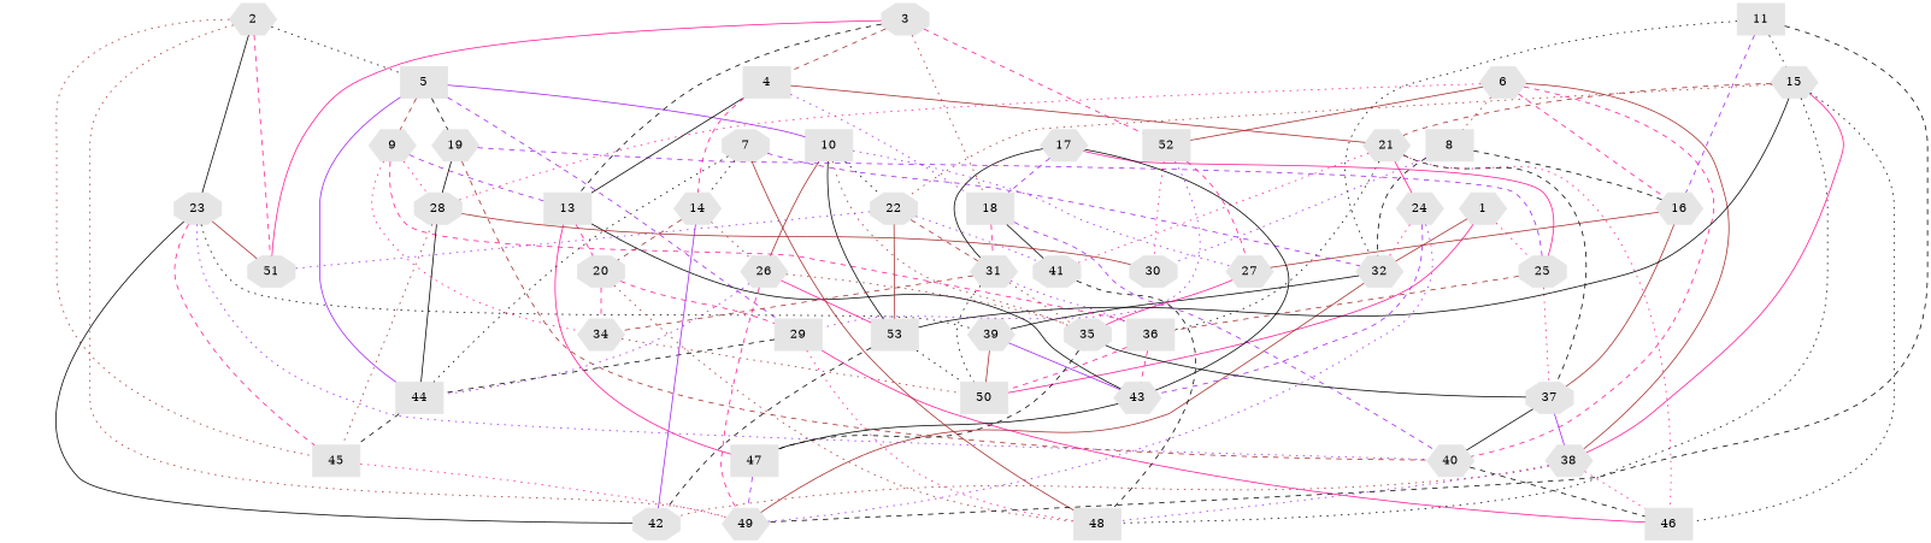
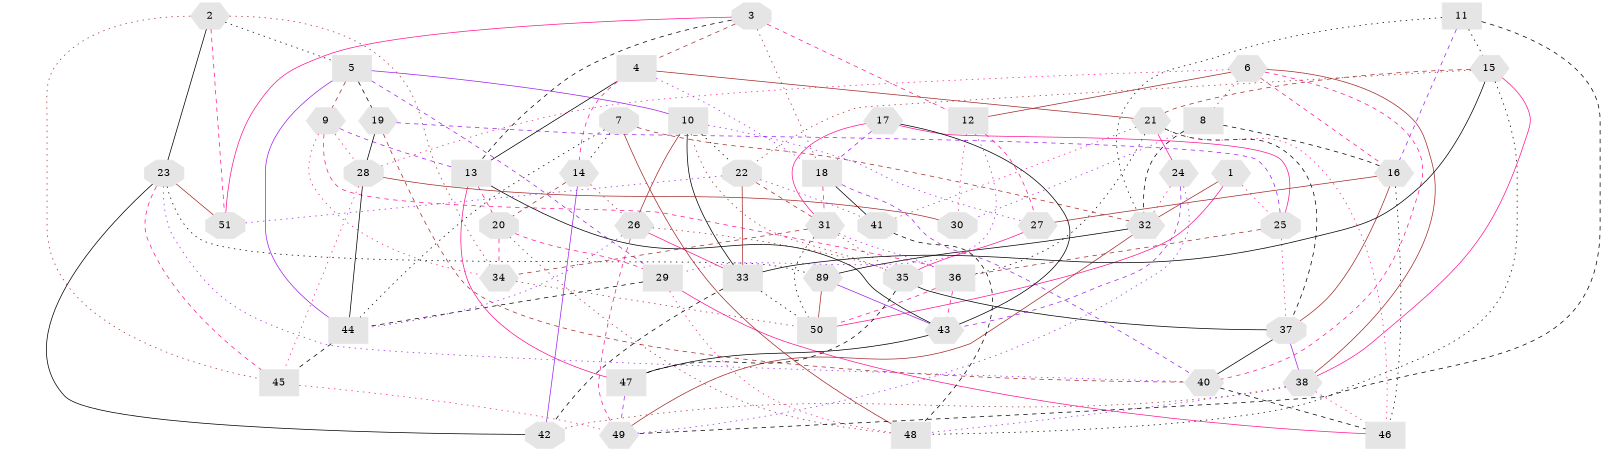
  graph {
    node [color=gray90 shape=hexagon style=filled]
    edge [color=black style=dotted weight=1.0]
    25 [shape=octagon]
    1
    32
    50 [shape=box]
    36 [shape=box]
    37 [shape=octagon]
    49
-   39
+   39 [label=89]
    5 [shape=box]
    2
    23 [shape=octagon]
    45 [shape=box]
    51 [shape=octagon]
    9
    10 [shape=box]
    19
    29 [shape=box]
    44 [shape=box]
    40
    42 [shape=octagon]
    3 [shape=octagon]
    4 [shape=box]
-   12 [shape=box label=52]
+   12 [shape=box]
    13 [shape=box]
    18 [shape=box]
    14
    21
    30 [shape=octagon]
    27
    20 [shape=octagon]
    43
    47 [shape=box]
    31
    41 [shape=octagon]
    26
    46 [shape=box]
    24
    28 [shape=octagon]
    34
    22 [shape=octagon]
-   33 [shape=box label=53]
+   33 [shape=box]
    35 [shape=octagon]
    48 [shape=box]
    6
    8 [shape=box]
    16
    38
    7 [shape=octagon]
    11 [shape=box]
    15
    17
    25 -- 36 [color=brown style=dashed]
    25 -- 37 [color=deeppink]
    1 -- 25 [color=deeppink]
    1 -- 32 [color=brown style=solid weight=2.0]
    1 -- 50 [color=deeppink style=solid]
    32 -- 49 [color=brown style=solid]
    32 -- 39 [style=solid]
    36 -- 50 [color=deeppink style=dashed]
    36 -- 43 [color=deeppink style=dashed]
    37 -- 40 [style=solid]
    37 -- 38 [color=purple style=solid]
    39 -- 50 [color=brown style=solid]
    39 -- 43 [color=purple style=solid]
    5 -- 9 [color=brown style=dashed]
    5 -- 10 [color=purple style=solid]
    5 -- 19 [style=dashed]
    5 -- 29 [color=purple style=dashed]
    5 -- 44 [color=purple style=solid]
-   2 -- 49 [color=brown]
+   2 -- 34 [color=brown]
    2 -- 5
    2 -- 23 [style=solid]
    2 -- 45 [color=brown]
    2 -- 51 [color=deeppink style=dashed weight=2.0]
    23 -- 39
    23 -- 45 [color=deeppink style=dashed]
    23 -- 51 [color=brown style=solid]
    23 -- 40 [color=purple]
    23 -- 42 [style=solid]
    45 -- 49 [color=deeppink weight=2.0]
    9 -- 36 [color=deeppink style=dashed]
    9 -- 13 [color=purple style=dashed]
    9 -- 28 [color=deeppink weight=2.0]
    9 -- 34 [color=deeppink]
    10 -- 27 [color=purple]
    10 -- 26 [color=brown style=solid]
    10 -- 22
    10 -- 33 [style=solid]
    10 -- 35 [color=brown]
    19 -- 25 [color=purple style=dashed weight=2.0]
    19 -- 40 [color=brown style=dashed]
    19 -- 28 [style=solid weight=2.0]
    29 -- 44 [style=dashed]
    29 -- 46 [color=deeppink style=solid]
    29 -- 48 [color=deeppink]
    44 -- 45 [style=dashed]
    40 -- 46 [style=dashed]
    3 -- 51 [color=deeppink style=solid]
    3 -- 4 [color=brown style=dashed]
    3 -- 12 [color=deeppink style=dashed weight=2.0]
    3 -- 13 [style=dashed]
    3 -- 18 [color=brown]
    4 -- 13 [style=solid]
    4 -- 18 [color=purple]
    4 -- 14 [color=deeppink style=dashed weight=2.0]
    4 -- 21 [color=brown style=solid]
    12 -- 29 [color=purple]
    12 -- 30 [color=deeppink]
    12 -- 27 [color=deeppink style=dashed]
    13 -- 20 [color=deeppink style=dashed]
    13 -- 43 [style=solid]
    13 -- 47 [color=deeppink style=solid]
    18 -- 40 [color=purple style=dashed]
    18 -- 31 [color=deeppink style=dashed]
    18 -- 41 [style=solid]
    14 -- 42 [color=purple style=solid]
    14 -- 20 [color=brown style=dashed]
    14 -- 26 [color=brown]
    21 -- 36
    21 -- 37 [style=dashed]
    21 -- 41 [color=deeppink]
    21 -- 46 [color=deeppink weight=2.0]
    21 -- 24 [color=deeppink style=solid]
    27 -- 35 [color=deeppink style=solid]
    20 -- 29 [color=deeppink style=dashed]
    20 -- 34 [color=deeppink style=dashed weight=2.0]
    20 -- 48 [color=brown]
    43 -- 47 [style=solid]
    47 -- 49 [color=purple style=dashed]
    31 -- 50 [weight=2.0]
    31 -- 36 [color=purple]
    31 -- 34 [color=brown style=dashed]
    31 -- 35 [color=brown]
    41 -- 48 [style=dashed]
    26 -- 49 [color=deeppink style=dashed]
    26 -- 44 [color=purple]
    26 -- 33 [color=deeppink style=solid]
    26 -- 35 [color=brown]
    24 -- 32 [color=deeppink]
    24 -- 49 [color=purple]
    24 -- 43 [color=purple style=dashed]
-   28 -- 45 [color=brown]
+   28 -- 45 [color=deeppink]
    28 -- 44 [style=solid]
    28 -- 30 [color=brown style=solid]
    34 -- 50 [color=brown weight=2.0]
    22 -- 51 [color=purple]
    22 -- 31 [color=brown style=dashed]
    22 -- 41 [color=purple]
    22 -- 33 [color=brown style=solid]
    33 -- 50
    33 -- 42 [style=dashed]
    35 -- 37 [style=solid]
    35 -- 47 [style=dashed]
    6 -- 40 [color=deeppink style=dashed]
    6 -- 12 [color=brown style=solid]
    6 -- 28 [color=deeppink]
    6 -- 8 [color=brown]
    6 -- 16 [color=deeppink style=dashed]
    6 -- 38 [color=brown style=solid]
    8 -- 32 [style=dashed weight=3.0]
    8 -- 30 [color=purple]
    8 -- 16 [style=dashed]
    16 -- 37 [color=brown style=solid]
    16 -- 27 [color=brown style=solid]
-   15 -- 46
+   16 -- 46
    38 -- 42 [color=brown]
    38 -- 46 [color=deeppink]
    38 -- 48 [color=purple]
-   7 -- 32 [color=purple style=dashed]
+   7 -- 32 [color=brown style=dashed]
    7 -- 44
    7 -- 14
    7 -- 48 [color=brown style=solid]
    11 -- 32
    11 -- 49 [style=dashed]
    11 -- 16 [color=purple style=dashed]
    11 -- 15
    15 -- 21 [color=brown style=dashed]
    15 -- 22 [color=brown]
    15 -- 33 [style=solid]
    15 -- 48
    15 -- 38 [color=deeppink style=solid]
    17 -- 25 [color=deeppink style=solid]
    17 -- 18 [color=purple style=dashed]
    17 -- 43 [style=solid]
-   17 -- 31 [style=solid]
+   17 -- 31 [color=deeppink style=solid]
  }
